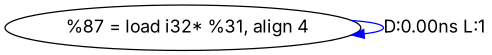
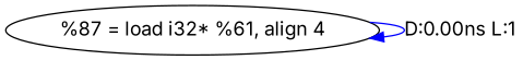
  digraph {
    fontname=Inter
-   n1 [label="  %87 = load i32* %31, align 4" fontname=Inter]
+   n1 [label="%87 = load i32* %61, align 4" fontname=Inter]
    n1 -> n1 [color=blue label="D:0.00ns L:1" fontname=Inter]
  }
